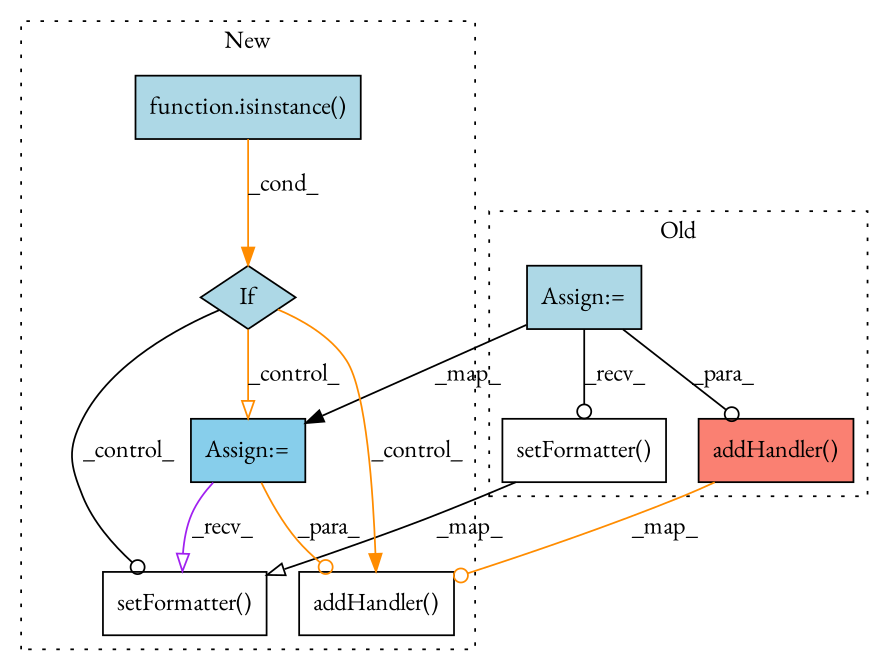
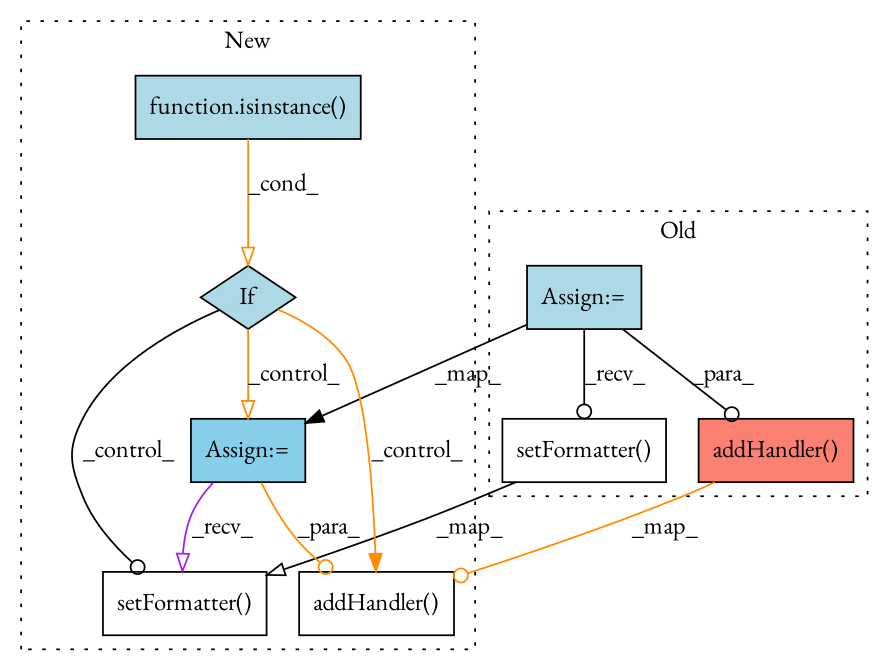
  digraph {
    fontname="EB Garamond"
    node [a=75 l=3 shape=box style=filled fillcolor=white fontname="EB Garamond"]
    edge [color=black arrowhead=odot fontname="EB Garamond"]
    n1 [l="28,1" label="setFormatter()" s="2782,2827"]
    n2 [a=68 label="Assign:=" s=2729 fillcolor=lightblue]
    n3 [l="18,1" label="addHandler()" s="2837,2869" fillcolor=salmon]
    n4 [l="28,1" label="setFormatter()" s="3051,3096"]
    n5 [a=68 label="Assign:=" s=2994 fillcolor=skyblue]
    n6 [l="18,1" label="addHandler()" s="3110,3142"]
    n7 [a=96 label=If s=2868 shape=diamond fillcolor=lightblue]
    n8 [l="11,1" label="function.isinstance()" s="2893,2929" fillcolor=lightblue]
    subgraph cluster_1 {
      label=Old
      style=dotted
      n1
      n2
      n3
    }
    subgraph cluster_2 {
      label=New
      style=dotted
      n4
      n5
      n6
      n7
      n8
    }
    n1 -> n4 [label=_map_ arrowhead=onormal]
    n2 -> n1 [label=_recv_]
    n2 -> n3 [label=_para_]
    n2 -> n5 [label=_map_ arrowhead=normal]
    n3 -> n6 [label=_map_ color=darkorange]
    n5 -> n4 [label=_recv_ color=purple arrowhead=onormal]
    n5 -> n6 [label=_para_ color=darkorange]
    n7 -> n4 [label=_control_]
    n7 -> n5 [label=_control_ color=darkorange arrowhead=onormal]
    n7 -> n6 [label=_control_ color=darkorange arrowhead=normal]
-   n8 -> n7 [label=_cond_ color=darkorange arrowhead=normal]
+   n8 -> n7 [label=_cond_ color=darkorange arrowhead=onormal]
  }
